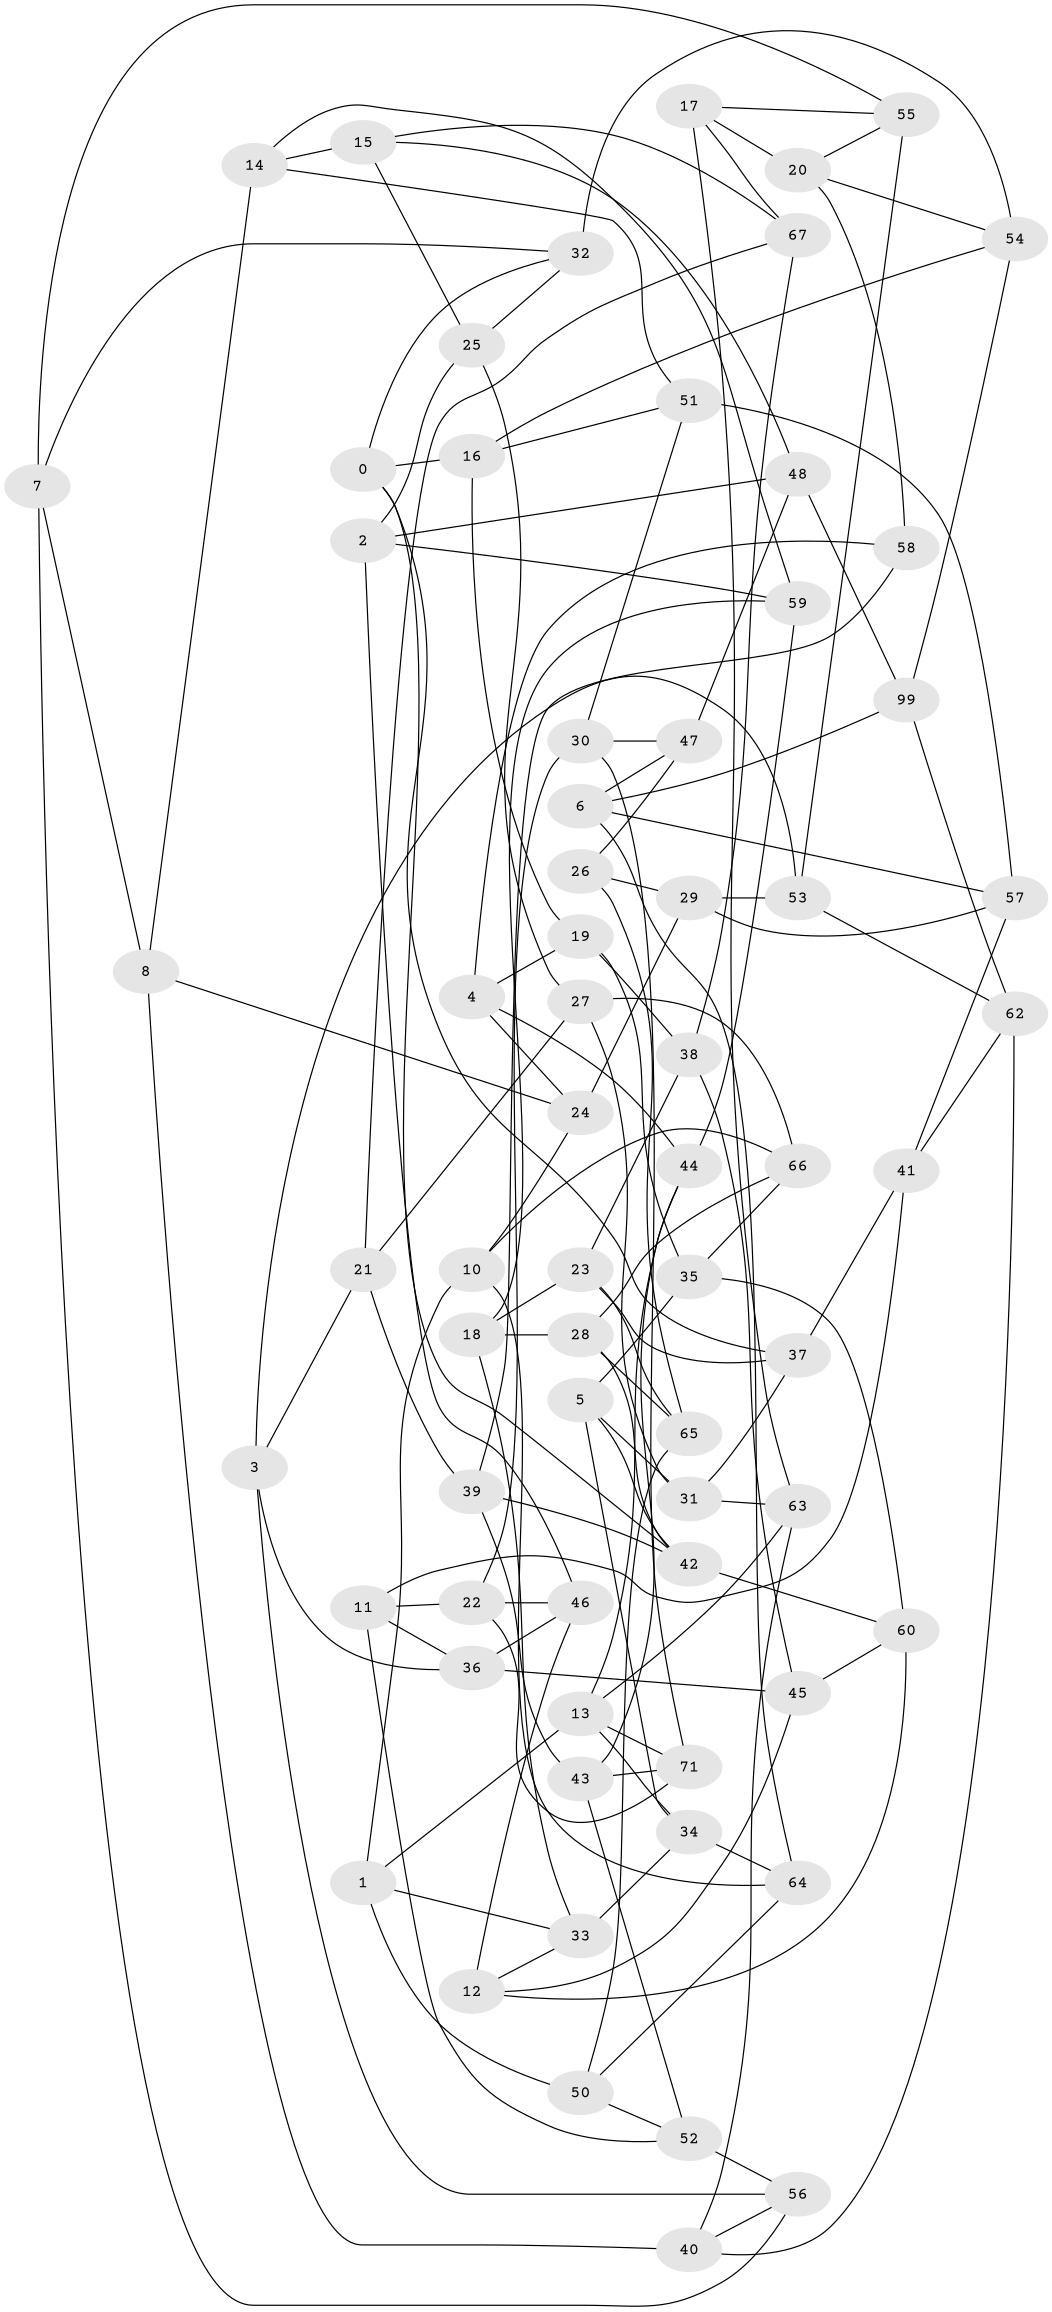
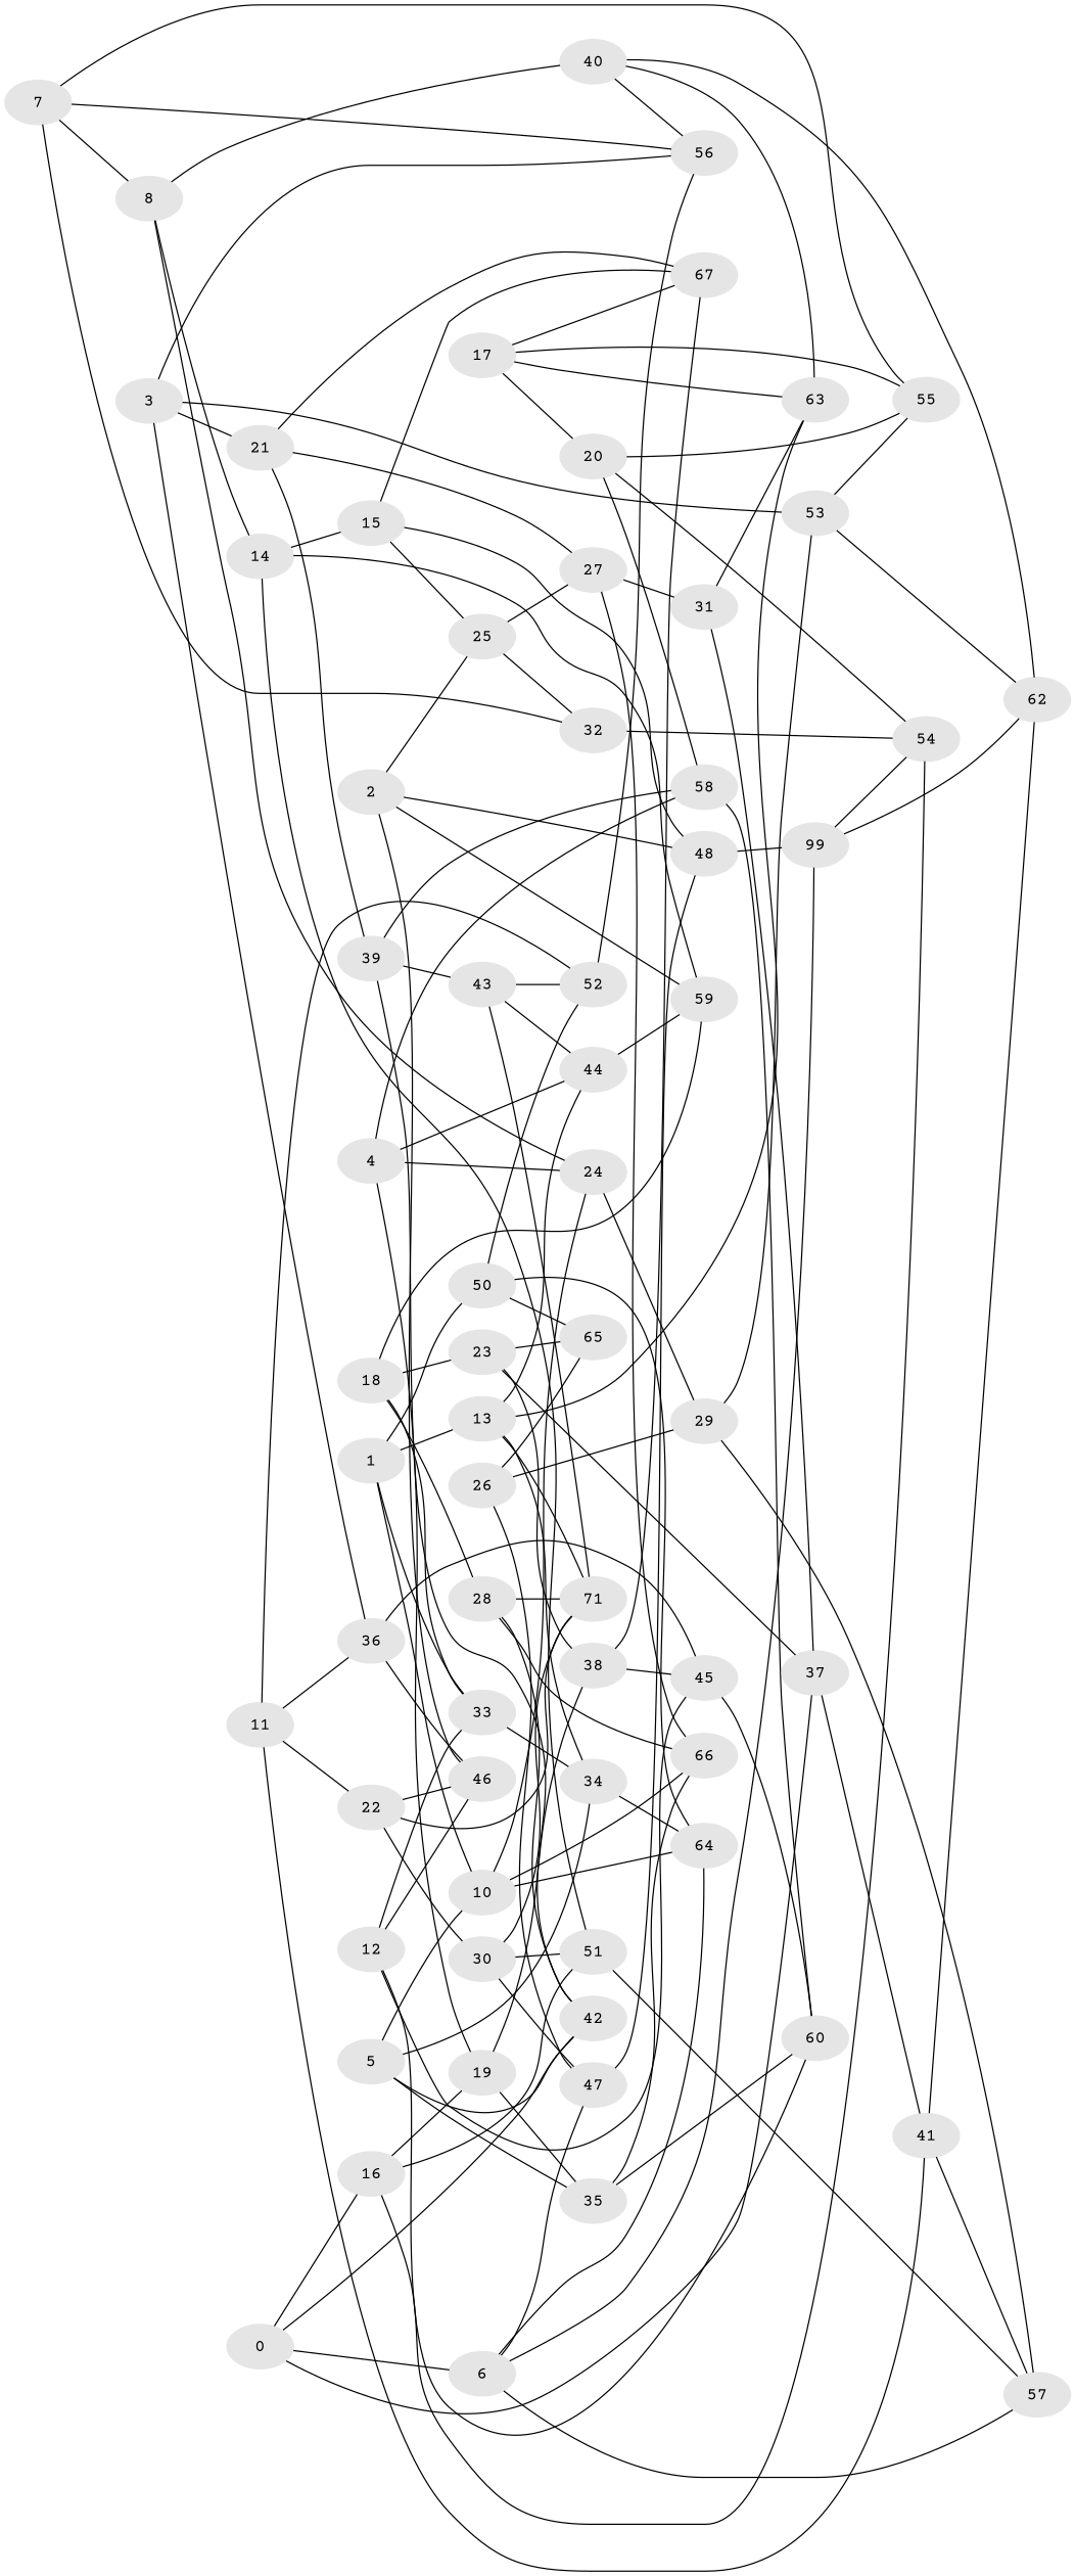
  graph {
    fontname="Courier Prime"
    rankdir=LR
    node [color=gray90 fontname="Courier Prime" style=filled]
    edge [fontname="Courier Prime"]
    1
    10
    13
    33
    50
    24
    64
    66
    44
    34
    n11 [label=71]
    63
    52
    65
    2
    25
    46
    48
    59
    32
    27
    n22 [label=99]
    3
    21
    36
    53
    56
    67
    39
    45
    55
    62
    4
    19
    58
    35
    38
    29
    60
    5
    31
    42
    37
    6
    47
    57
    54
    7
    8
    14
    40
    15
    51
    n54 [label=0]
    16
    41
    11
    22
    30
    12
    17
    20
    18
    23
    28
    43
    26
    1 -- 10
    1 -- 13
    1 -- 33
    1 -- 50
    10 -- 24
    10 -- 64
    10 -- 66
    13 -- 44
    13 -- 34
    13 -- n11
    13 -- 63
    33 -- 34
    50 -- 64
    50 -- 52
    50 -- 65
    24 -- 29
    44 -- 59
    34 -- 64
    52 -- 56
    2 -- 25
    2 -- 46
    2 -- 48
    2 -- 59
    25 -- 32
    25 -- 27
    48 -- n22
    32 -- 54
    27 -- 66
    27 -- 31
    n22 -- 62
    n22 -- 54
    3 -- 21
    3 -- 36
    3 -- 53
    3 -- 56
    21 -- 27
    21 -- 67
    21 -- 39
    36 -- 46
    36 -- 45
    53 -- 55
    53 -- 62
    39 -- 58
    39 -- 42
    39 -- 43
    45 -- 60
    4 -- 24
    4 -- 44
    4 -- 19
    4 -- 58
    19 -- 35
    19 -- 38
-   42 -- 60
+   58 -- 60
    35 -- 66
    35 -- 60
    38 -- 67
    38 -- 45
    29 -- 53
    29 -- 57
    5 -- 34
    5 -- 35
-   5 -- 31
+   5 -- 10
    5 -- 42
    31 -- 63
    31 -- 37
    37 -- 41
    6 -- 64
    6 -- n22
    6 -- 47
    6 -- 57
    47 -- 48
    7 -- 32
    7 -- 56
    7 -- 55
    7 -- 8
    8 -- 24
    8 -- 14
    8 -- 40
    14 -- 59
    14 -- 15
    14 -- 51
    40 -- 63
    40 -- 56
    40 -- 62
    15 -- 25
    15 -- 48
    15 -- 67
    51 -- 57
-   n54 -- 32
+   n54 -- 6
    n54 -- 42
    n54 -- 37
    n54 -- 16
    16 -- 19
    16 -- 54
    16 -- 51
    41 -- 62
    41 -- 57
    11 -- 52
    11 -- 36
    11 -- 41
    11 -- 22
    22 -- n11
    22 -- 46
    22 -- 30
    30 -- n11
    30 -- 47
    30 -- 51
    12 -- 33
    12 -- 46
    12 -- 45
    12 -- 60
    17 -- 63
    17 -- 67
    17 -- 55
    17 -- 20
    20 -- 55
    20 -- 58
    20 -- 54
    18 -- 33
    18 -- 59
    18 -- 23
    18 -- 28
    23 -- 65
    23 -- 38
    23 -- 37
    28 -- 66
-   28 -- 65
+   28 -- n11
    28 -- 42
    43 -- 44
    43 -- n11
    43 -- 52
    26 -- 65
    26 -- 29
    26 -- 47
  }
